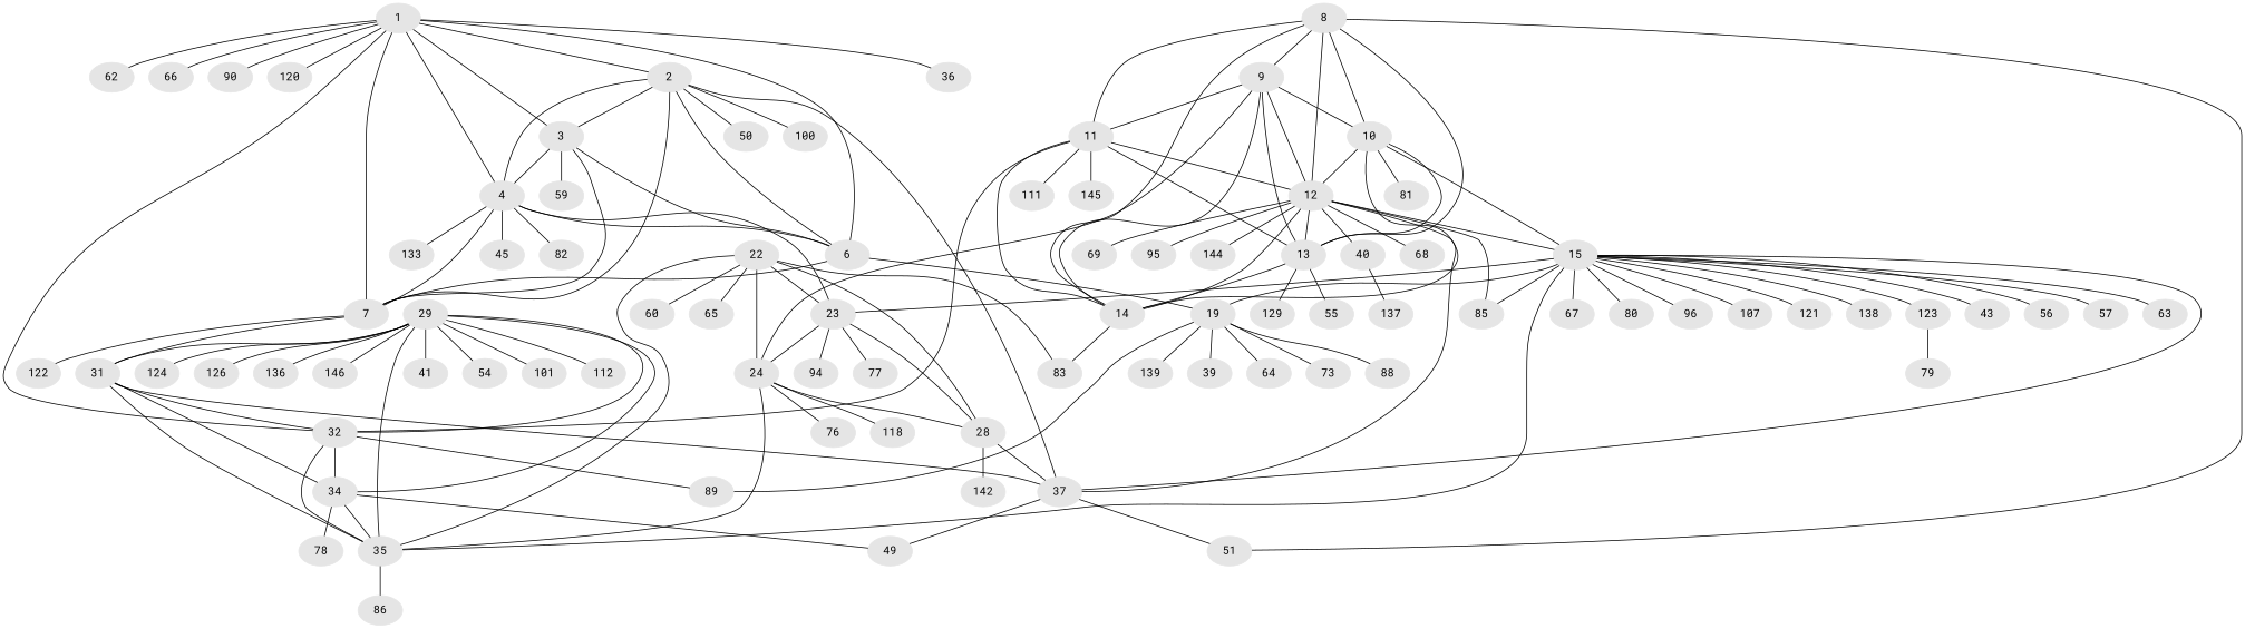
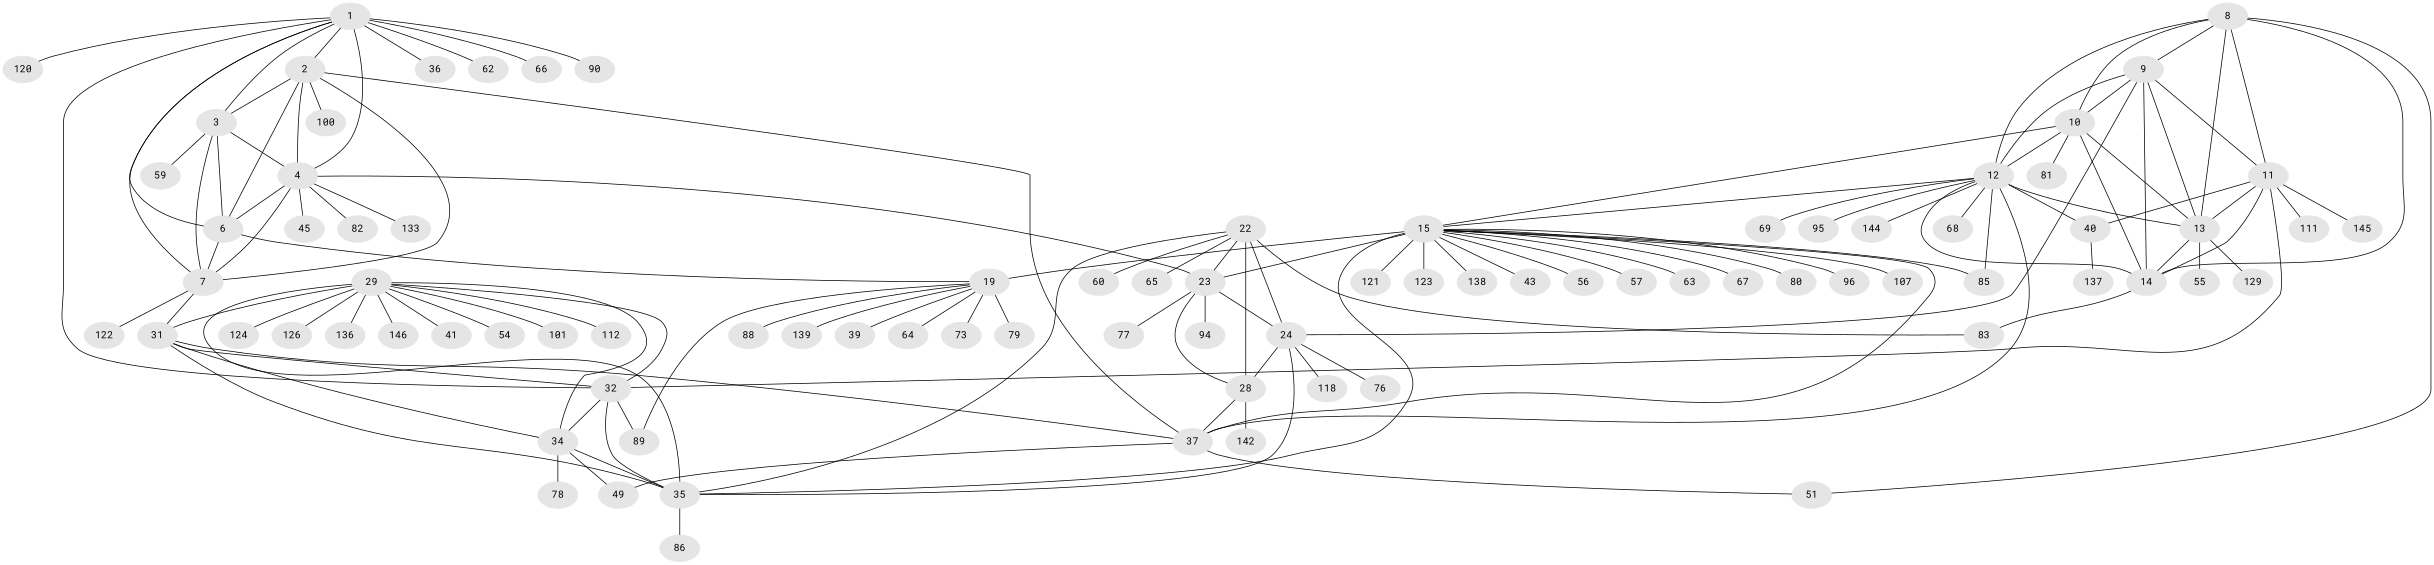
  graph {
    fontname="Roboto Mono"
    node [color=gray90 fontname="Roboto Mono" style=filled]
    edge [fontname="Roboto Mono"]
    1 [super="+75"]
    2
    3
    4 [super="+5"]
    6 [super="+128"]
    7
    32 [super="+110"]
    36
    62
    66
    90
    120
    37 [super="+127+97"]
-   50
    100
    59
    23
    45
    82
    133
    19 [super="+21"]
    31 [super="+102+33"]
    122
    83 [super="+109"]
    14
    35 [super="+118+105+58+53"]
    89 [super="+141"]
    34
    51
    49 [super="+99"]
    24
    28
    77
    94
    39
    64 [super="+130+115"]
    73
    79
    88
    139
    8
    9
    10 [super="+116"]
    11 [super="+70"]
    12
    13
    15 [super="+16+17+20"]
    81
    111
    145
    40
    68
    69 [super="+74"]
    85
    95
    144
    55
    129
    76
    n60 [label=118]
    43 [super="+46"]
    56
    57
    63 [super="+135"]
    67
    80
    96
    107
    121
    123
    138
    137
    86
    22 [super="+26+117+143+131+25+71"]
    60
    65 [super="+106"]
    142
    29 [super="+30"]
    41
    54 [super="+114"]
    101
    112
    124
    126
    136
    146
    78
    1 -- 2
    1 -- 3
    1 -- 4 [weight=2]
    1 -- 6
    1 -- 7
    1 -- 32
    1 -- 36
    1 -- 62
    1 -- 66
    1 -- 90
    1 -- 120
    2 -- 3
    2 -- 4 [weight=2]
    2 -- 6
    2 -- 7
    2 -- 37
-   2 -- 50
    2 -- 100
    3 -- 4 [weight=2]
    3 -- 6
    3 -- 7
    3 -- 59
    4 -- 6 [weight=2]
    4 -- 7 [weight=2]
    4 -- 23
    4 -- 45
    4 -- 82
    4 -- 133
    6 -- 7
    6 -- 19
    7 -- 31
    7 -- 122
    32 -- 35
    32 -- 89
    32 -- 34
    37 -- 51
    37 -- 49
    23 -- 24
    23 -- 28
    23 -- 77
    23 -- 94
    19 -- 89
    19 -- 39
    19 -- 64
    19 -- 73
-   123 -- 79
+   19 -- 79
    19 -- 88
    19 -- 139
    31 -- 32 [weight=2]
    31 -- 37
    31 -- 35 [weight=2]
    31 -- 34 [weight=2]
    14 -- 83
    35 -- 86
    34 -- 35
    34 -- 49
    34 -- 78
    24 -- 35
    24 -- 28
    24 -- 76
    24 -- n60
    28 -- 37
    28 -- 142
    8 -- 14
    8 -- 51
    8 -- 9
    8 -- 10
    8 -- 11
    8 -- 12
    8 -- 13
    9 -- 14
    9 -- 24
    9 -- 10
    9 -- 11
    9 -- 12
    9 -- 13
    10 -- 14
    10 -- 12
    10 -- 13
    10 -- 15
    10 -- 81
    11 -- 32
    11 -- 14
-   11 -- 12
+   11 -- 40
    11 -- 13
    11 -- 111
    11 -- 145
    12 -- 37
    12 -- 14
    12 -- 13
    12 -- 15
    12 -- 40
    12 -- 68
    12 -- 69
    12 -- 85
    12 -- 95
    12 -- 144
    13 -- 14
    13 -- 55
    13 -- 129
    15 -- 37
    15 -- 23
    15 -- 19 [weight=10]
    15 -- 35
    15 -- 85
    15 -- 43
    15 -- 56
    15 -- 57
    15 -- 63
    15 -- 67
    15 -- 80
    15 -- 96
    15 -- 107
    15 -- 121
    15 -- 123
    15 -- 138
    40 -- 137
    22 -- 23 [weight=4]
    22 -- 83
    22 -- 35
    22 -- 24 [weight=4]
    22 -- 28 [weight=4]
    22 -- 60
    22 -- 65
    29 -- 32 [weight=2]
    29 -- 31 [weight=4]
    29 -- 35 [weight=2]
    29 -- 34 [weight=2]
    29 -- 41
    29 -- 54
    29 -- 101
    29 -- 112
    29 -- 124
    29 -- 126
    29 -- 136
    29 -- 146
  }
